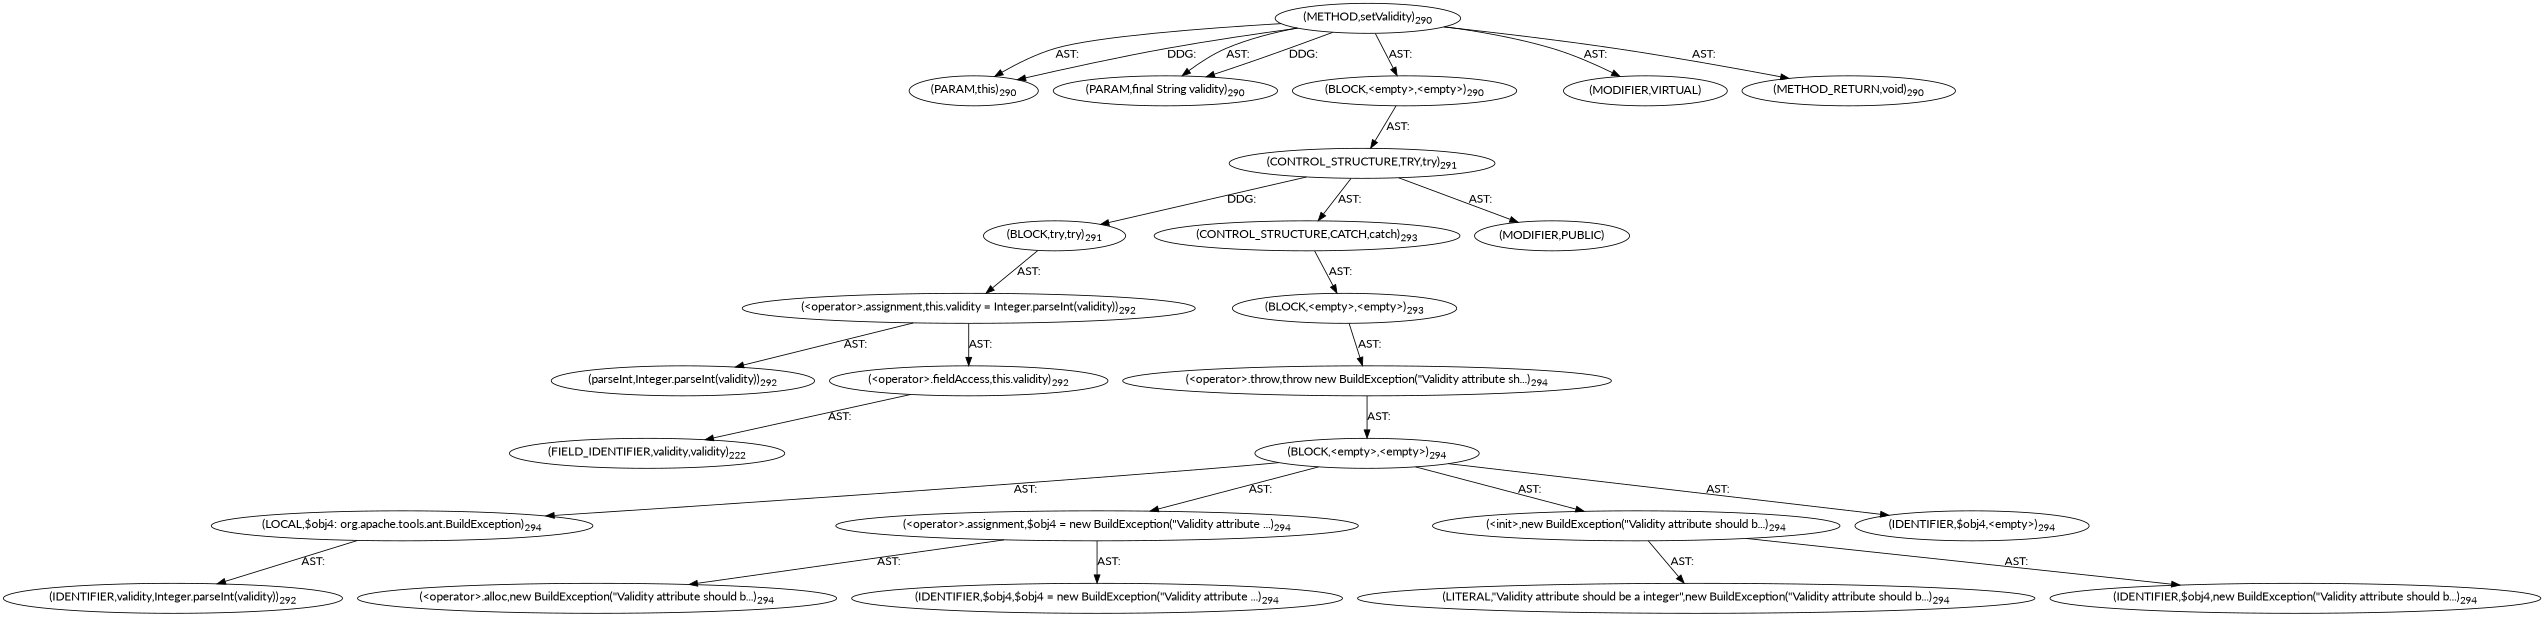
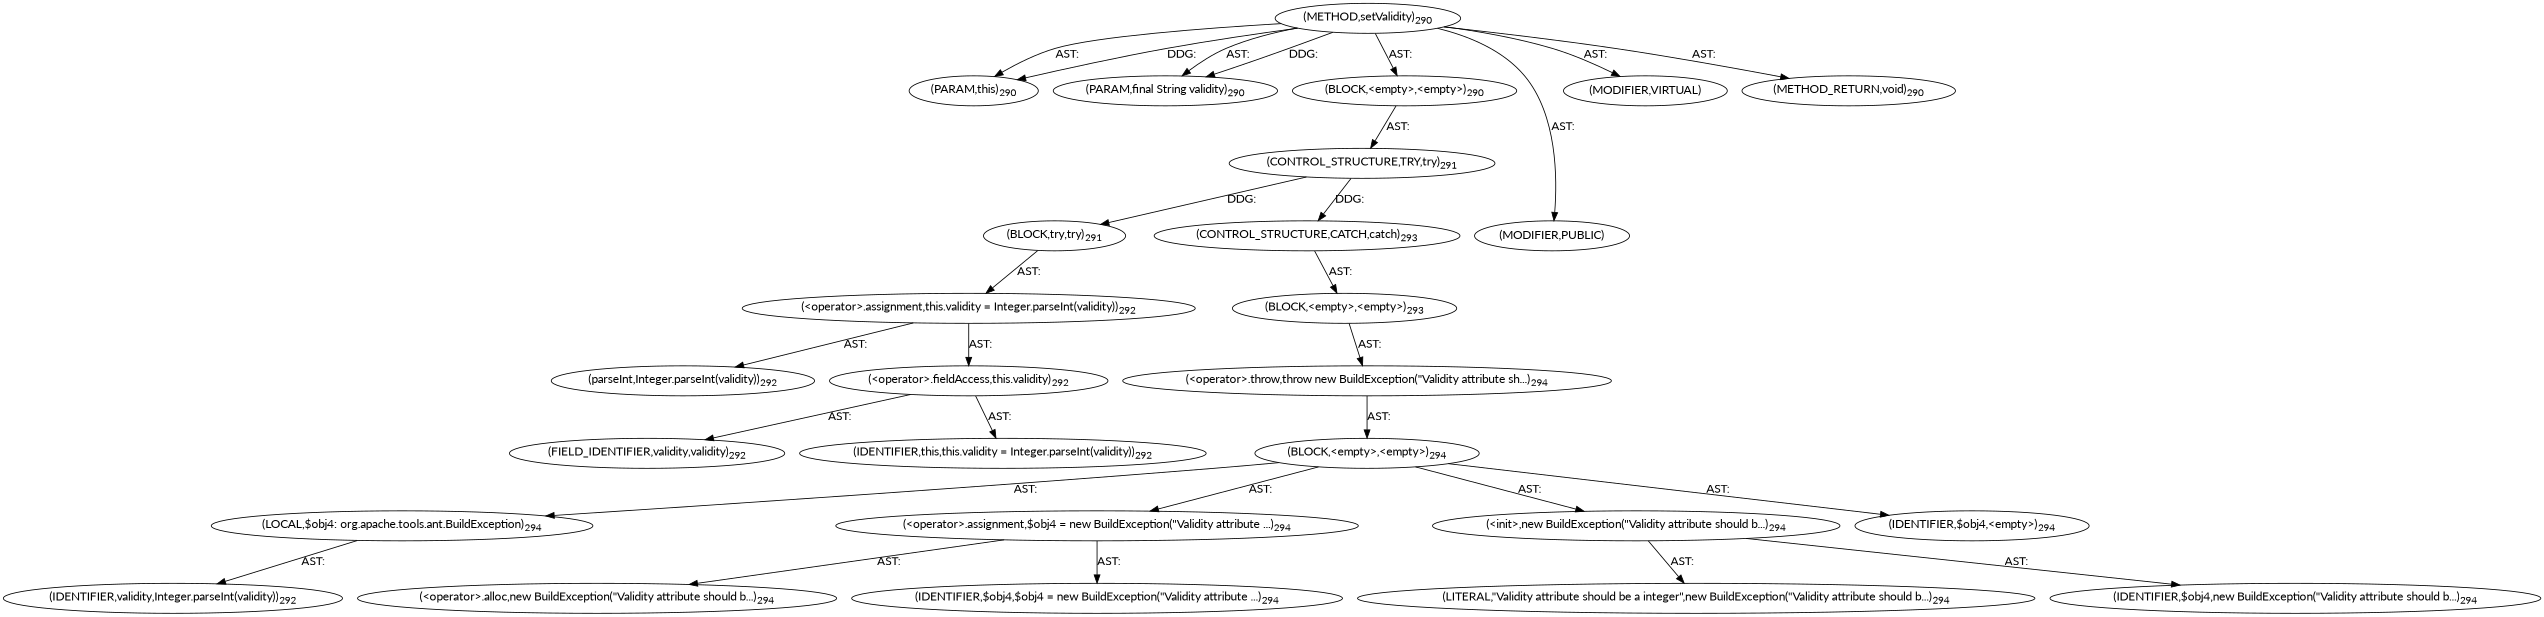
  digraph {
    fontname=Lato
    node [fontname=Lato]
    edge [fontname=Lato]
    n1 [label=<(METHOD,setValidity)<SUB>290</SUB>>]
    n2 [label=<(PARAM,this)<SUB>290</SUB>>]
    n3 [label=<(PARAM,final String validity)<SUB>290</SUB>>]
    n4 [label=<(BLOCK,&lt;empty&gt;,&lt;empty&gt;)<SUB>290</SUB>>]
    n5 [label=<(MODIFIER,PUBLIC)>]
    n6 [label=<(MODIFIER,VIRTUAL)>]
    n7 [label=<(METHOD_RETURN,void)<SUB>290</SUB>>]
    n8 [label=<(CONTROL_STRUCTURE,TRY,try)<SUB>291</SUB>>]
    n9 [label=<(BLOCK,try,try)<SUB>291</SUB>>]
    n10 [label=<(CONTROL_STRUCTURE,CATCH,catch)<SUB>293</SUB>>]
    n11 [label=<(&lt;operator&gt;.assignment,this.validity = Integer.parseInt(validity))<SUB>292</SUB>>]
    n12 [label=<(BLOCK,&lt;empty&gt;,&lt;empty&gt;)<SUB>293</SUB>>]
    n13 [label=<(&lt;operator&gt;.fieldAccess,this.validity)<SUB>292</SUB>>]
    n14 [label=<(parseInt,Integer.parseInt(validity))<SUB>292</SUB>>]
-   n16 [label=<(FIELD_IDENTIFIER,validity,validity)<SUB>222</SUB>>]
+   n15 [label=<(IDENTIFIER,this,this.validity = Integer.parseInt(validity))<SUB>292</SUB>>]
+   n16 [label=<(FIELD_IDENTIFIER,validity,validity)<SUB>292</SUB>>]
    n17 [label=<(IDENTIFIER,validity,Integer.parseInt(validity))<SUB>292</SUB>>]
    n18 [label=<(&lt;operator&gt;.throw,throw new BuildException(&quot;Validity attribute sh...)<SUB>294</SUB>>]
    n19 [label=<(BLOCK,&lt;empty&gt;,&lt;empty&gt;)<SUB>294</SUB>>]
    n20 [label=<(LOCAL,$obj4: org.apache.tools.ant.BuildException)<SUB>294</SUB>>]
    n21 [label=<(&lt;operator&gt;.assignment,$obj4 = new BuildException(&quot;Validity attribute ...)<SUB>294</SUB>>]
    n22 [label=<(&lt;init&gt;,new BuildException(&quot;Validity attribute should b...)<SUB>294</SUB>>]
    n23 [label=<(IDENTIFIER,$obj4,&lt;empty&gt;)<SUB>294</SUB>>]
    n24 [label=<(IDENTIFIER,$obj4,$obj4 = new BuildException(&quot;Validity attribute ...)<SUB>294</SUB>>]
    n25 [label=<(&lt;operator&gt;.alloc,new BuildException(&quot;Validity attribute should b...)<SUB>294</SUB>>]
    n26 [label=<(IDENTIFIER,$obj4,new BuildException(&quot;Validity attribute should b...)<SUB>294</SUB>>]
    n27 [label=<(LITERAL,&quot;Validity attribute should be a integer&quot;,new BuildException(&quot;Validity attribute should b...)<SUB>294</SUB>>]
    n1 -> n2 [label="AST: "]
    n1 -> n2 [label="DDG: "]
    n1 -> n3 [label="AST: "]
    n1 -> n3 [label="DDG: "]
    n1 -> n4 [label="AST: "]
-   n8 -> n5 [label="AST: "]
+   n1 -> n5 [label="AST: "]
    n1 -> n6 [label="AST: "]
    n1 -> n7 [label="AST: "]
    n4 -> n8 [label="AST: "]
    n8 -> n9 [label="DDG: "]
-   n8 -> n10 [label="AST: "]
+   n8 -> n10 [label="DDG: "]
    n9 -> n11 [label="AST: "]
    n10 -> n12 [label="AST: "]
    n11 -> n13 [label="AST: "]
    n11 -> n14 [label="AST: "]
    n12 -> n18 [label="AST: "]
+   n13 -> n15 [label="AST: "]
    n13 -> n16 [label="AST: "]
    n18 -> n19 [label="AST: "]
    n19 -> n20 [label="AST: "]
    n19 -> n21 [label="AST: "]
    n19 -> n22 [label="AST: "]
    n19 -> n23 [label="AST: "]
    n20 -> n17 [label="AST: "]
    n21 -> n24 [label="AST: "]
    n21 -> n25 [label="AST: "]
    n22 -> n26 [label="AST: "]
    n22 -> n27 [label="AST: "]
  }
